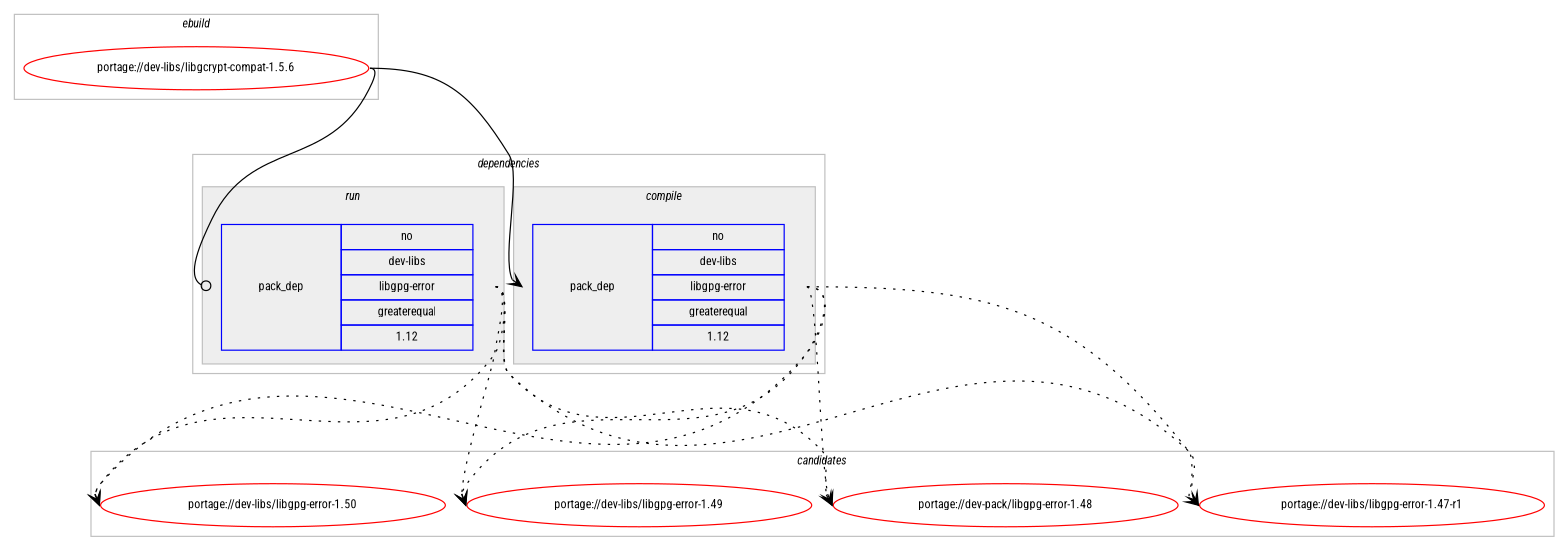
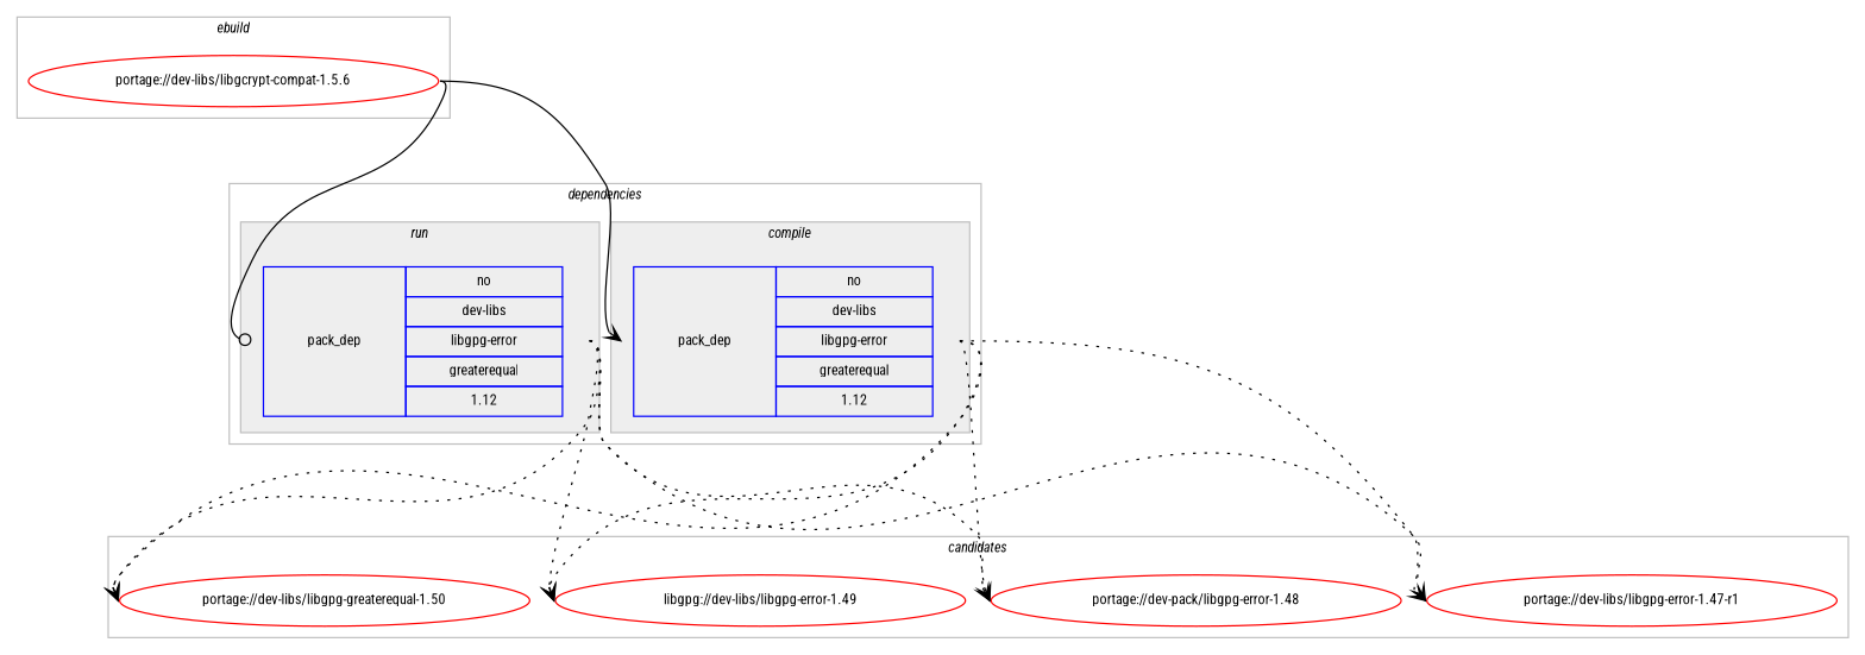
  digraph {
    compound=true
    concentrate=true
    fontname="Roboto Condensed"
    fontsize=10
    newrank=true
    rankdir=TB
    ranksep=1.5
    node [color=red fontname="Roboto Condensed" fontsize=10]
    edge [arrowhead=vee fontname="Roboto Condensed" headport=w style=dotted tailport=e weight=100]
    n1 [label="portage://dev-libs/libgcrypt-compat-1.5.6" width=4]
    n2 [color=blue label=<<TABLE BORDER="0" CELLBORDER="1" CELLSPACING="0" CELLPADDING="4" WIDTH="220"><TR><TD ROWSPAN="6" CELLPADDING="30">pack_dep</TD></TR><TR><TD WIDTH="110">no</TD></TR><TR><TD>dev-libs</TD></TR><TR><TD>libgpg-error</TD></TR><TR><TD>greaterequal</TD></TR><TR><TD>1.12</TD></TR></TABLE>> shape=none]
    n3 [color=blue label=<<TABLE BORDER="0" CELLBORDER="1" CELLSPACING="0" CELLPADDING="4" WIDTH="220"><TR><TD ROWSPAN="6" CELLPADDING="30">pack_dep</TD></TR><TR><TD WIDTH="110">no</TD></TR><TR><TD>dev-libs</TD></TR><TR><TD>libgpg-error</TD></TR><TR><TD>greaterequal</TD></TR><TR><TD>1.12</TD></TR></TABLE>> shape=none]
    n4 [label="portage://dev-libs/libgpg-error-1.47-r1" width=4]
    n5 [label="portage://dev-pack/libgpg-error-1.48" width=4]
-   n6 [label="portage://dev-libs/libgpg-error-1.49" width=4]
-   n7 [label="portage://dev-libs/libgpg-error-1.50" width=4]
+   n6 [label="libgpg://dev-libs/libgpg-error-1.49" width=4]
+   n7 [label="portage://dev-libs/libgpg-greaterequal-1.50" width=4]
    subgraph cluster_1 {
      color=gray
      label=<<i>ebuild</i>>
      rank=same
      n1
    }
    subgraph cluster_2 {
      color=gray
      label=<<i>dependencies</i>>
      subgraph cluster_3 {
        color=gray
        fillcolor="#eeeeee"
        label=<<i>compile</i>>
        style=filled
        subgraph sub_4 {
          color=gray
          fillcolor="#eeeeee"
          label=<<i>compile</i>>
          style=filled
          n2
        }
      }
      subgraph cluster_5 {
        color=gray
        fillcolor="#eeeeee"
        label=<<i>compile and run</i>>
        style=filled
      }
      subgraph cluster_6 {
        color=gray
        fillcolor="#eeeeee"
        label=<<i>run</i>>
        style=filled
        subgraph sub_7 {
          color=gray
          fillcolor="#eeeeee"
          label=<<i>run</i>>
          style=filled
          n3
        }
      }
    }
    subgraph cluster_8 {
      color=gray
      label=<<i>candidates</i>>
      rank=same
      subgraph sub_9 {
        color=black
        label=<<i>candidates</i>>
        nodesep=1
        rank=same
        n4
        n5
        n6
        n7
      }
      subgraph sub_10 {
        color=black
        label=<<i>candidates</i>>
        nodesep=1
        rank=same
        n4
        n5
        n6
        n7
      }
    }
    n1 -> n2 [style=solid weight=20]
    n1 -> n3 [arrowhead=odot style=solid weight=20]
    n2 -> n4
    n2 -> n5
    n2 -> n6
    n2 -> n7
    n3 -> n4
    n3 -> n5
    n3 -> n6
    n3 -> n7
  }
